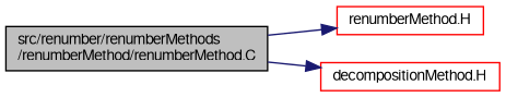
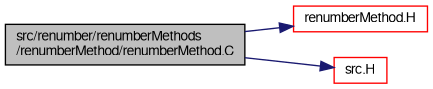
  digraph {
    rankdir=LR
    node [color=red fontname=FreeSans fontsize=10 shape=record]
    edge [color=midnightblue fontname=FreeSans fontsize=10 labelfontname=FreeSans labelfontsize=10 style=solid]
    n1 [color=black fillcolor=grey75 fontcolor=black height=0.2 label="src/renumber/renumberMethods\l/renumberMethod/renumberMethod.C" style=filled width=0.4]
    n2 [height=0.2 label="renumberMethod.H" width=0.4]
-   n3 [height=0.2 label="decompositionMethod.H" width=0.4]
+   n3 [height=0.2 label="src.H" width=0.4]
    n1 -> n2
    n1 -> n3
  }
